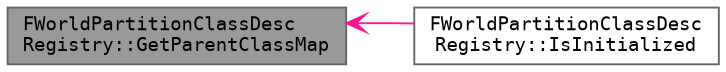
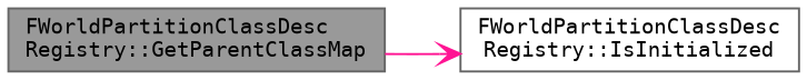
  digraph {
    rankdir=LR
    fontname="DejaVu Sans Mono"
    node [fontname="DejaVu Sans Mono" fontsize=10 shape=box style=filled]
    n1 [color=gray40 fillcolor=grey60 fontcolor=black height=0.2 label="FWorldPartitionClassDesc\lRegistry::GetParentClassMap" width=0.4]
    n2 [color=grey40 fillcolor=white height=0.2 label="FWorldPartitionClassDesc\lRegistry::IsInitialized" width=0.4]
-   n2 -> n1 [color=deeppink fontname="DejaVu Sans Mono" fontsize=10 labelfontname=Helvetica labelfontsize=10 style=solid arrowhead=vee]
+   n1 -> n2 [color=deeppink fontname="DejaVu Sans Mono" fontsize=10 labelfontname=Helvetica labelfontsize=10 style=solid arrowhead=vee]
  }
